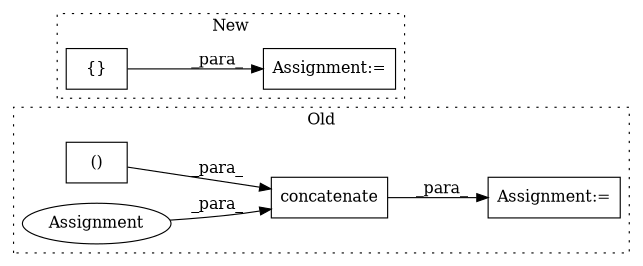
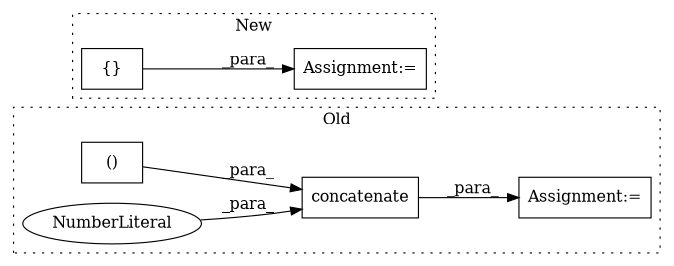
  digraph {
    rankdir=LR
    node [a=7 l=1 shape=box]
    n1 [a=32 l="12,1" label=concatenate s="9059,9243"]
    n2 [label="Assignment:=" s=9295]
    n3 [a=106 l=16 label="()" s=9102]
-   n4 [a=34 label=Assignment s=9242 shape=ellipse]
+   n4 [a=34 label=NumberLiteral s=9242 shape=ellipse]
    n5 [a=4 l="1,1" label="{}" s="7933,8638"]
    n6 [l=2 label="Assignment:=" s=7913]
    subgraph cluster_1 {
      label=Old
      style=dotted
      n1
      n2
      n3
      n4
    }
    subgraph cluster_2 {
      label=New
      style=dotted
      n5
      n6
    }
    n1 -> n2 [label=_para_]
    n3 -> n1 [label=_para_]
    n4 -> n1 [label=_para_]
    n5 -> n6 [label=_para_]
  }
